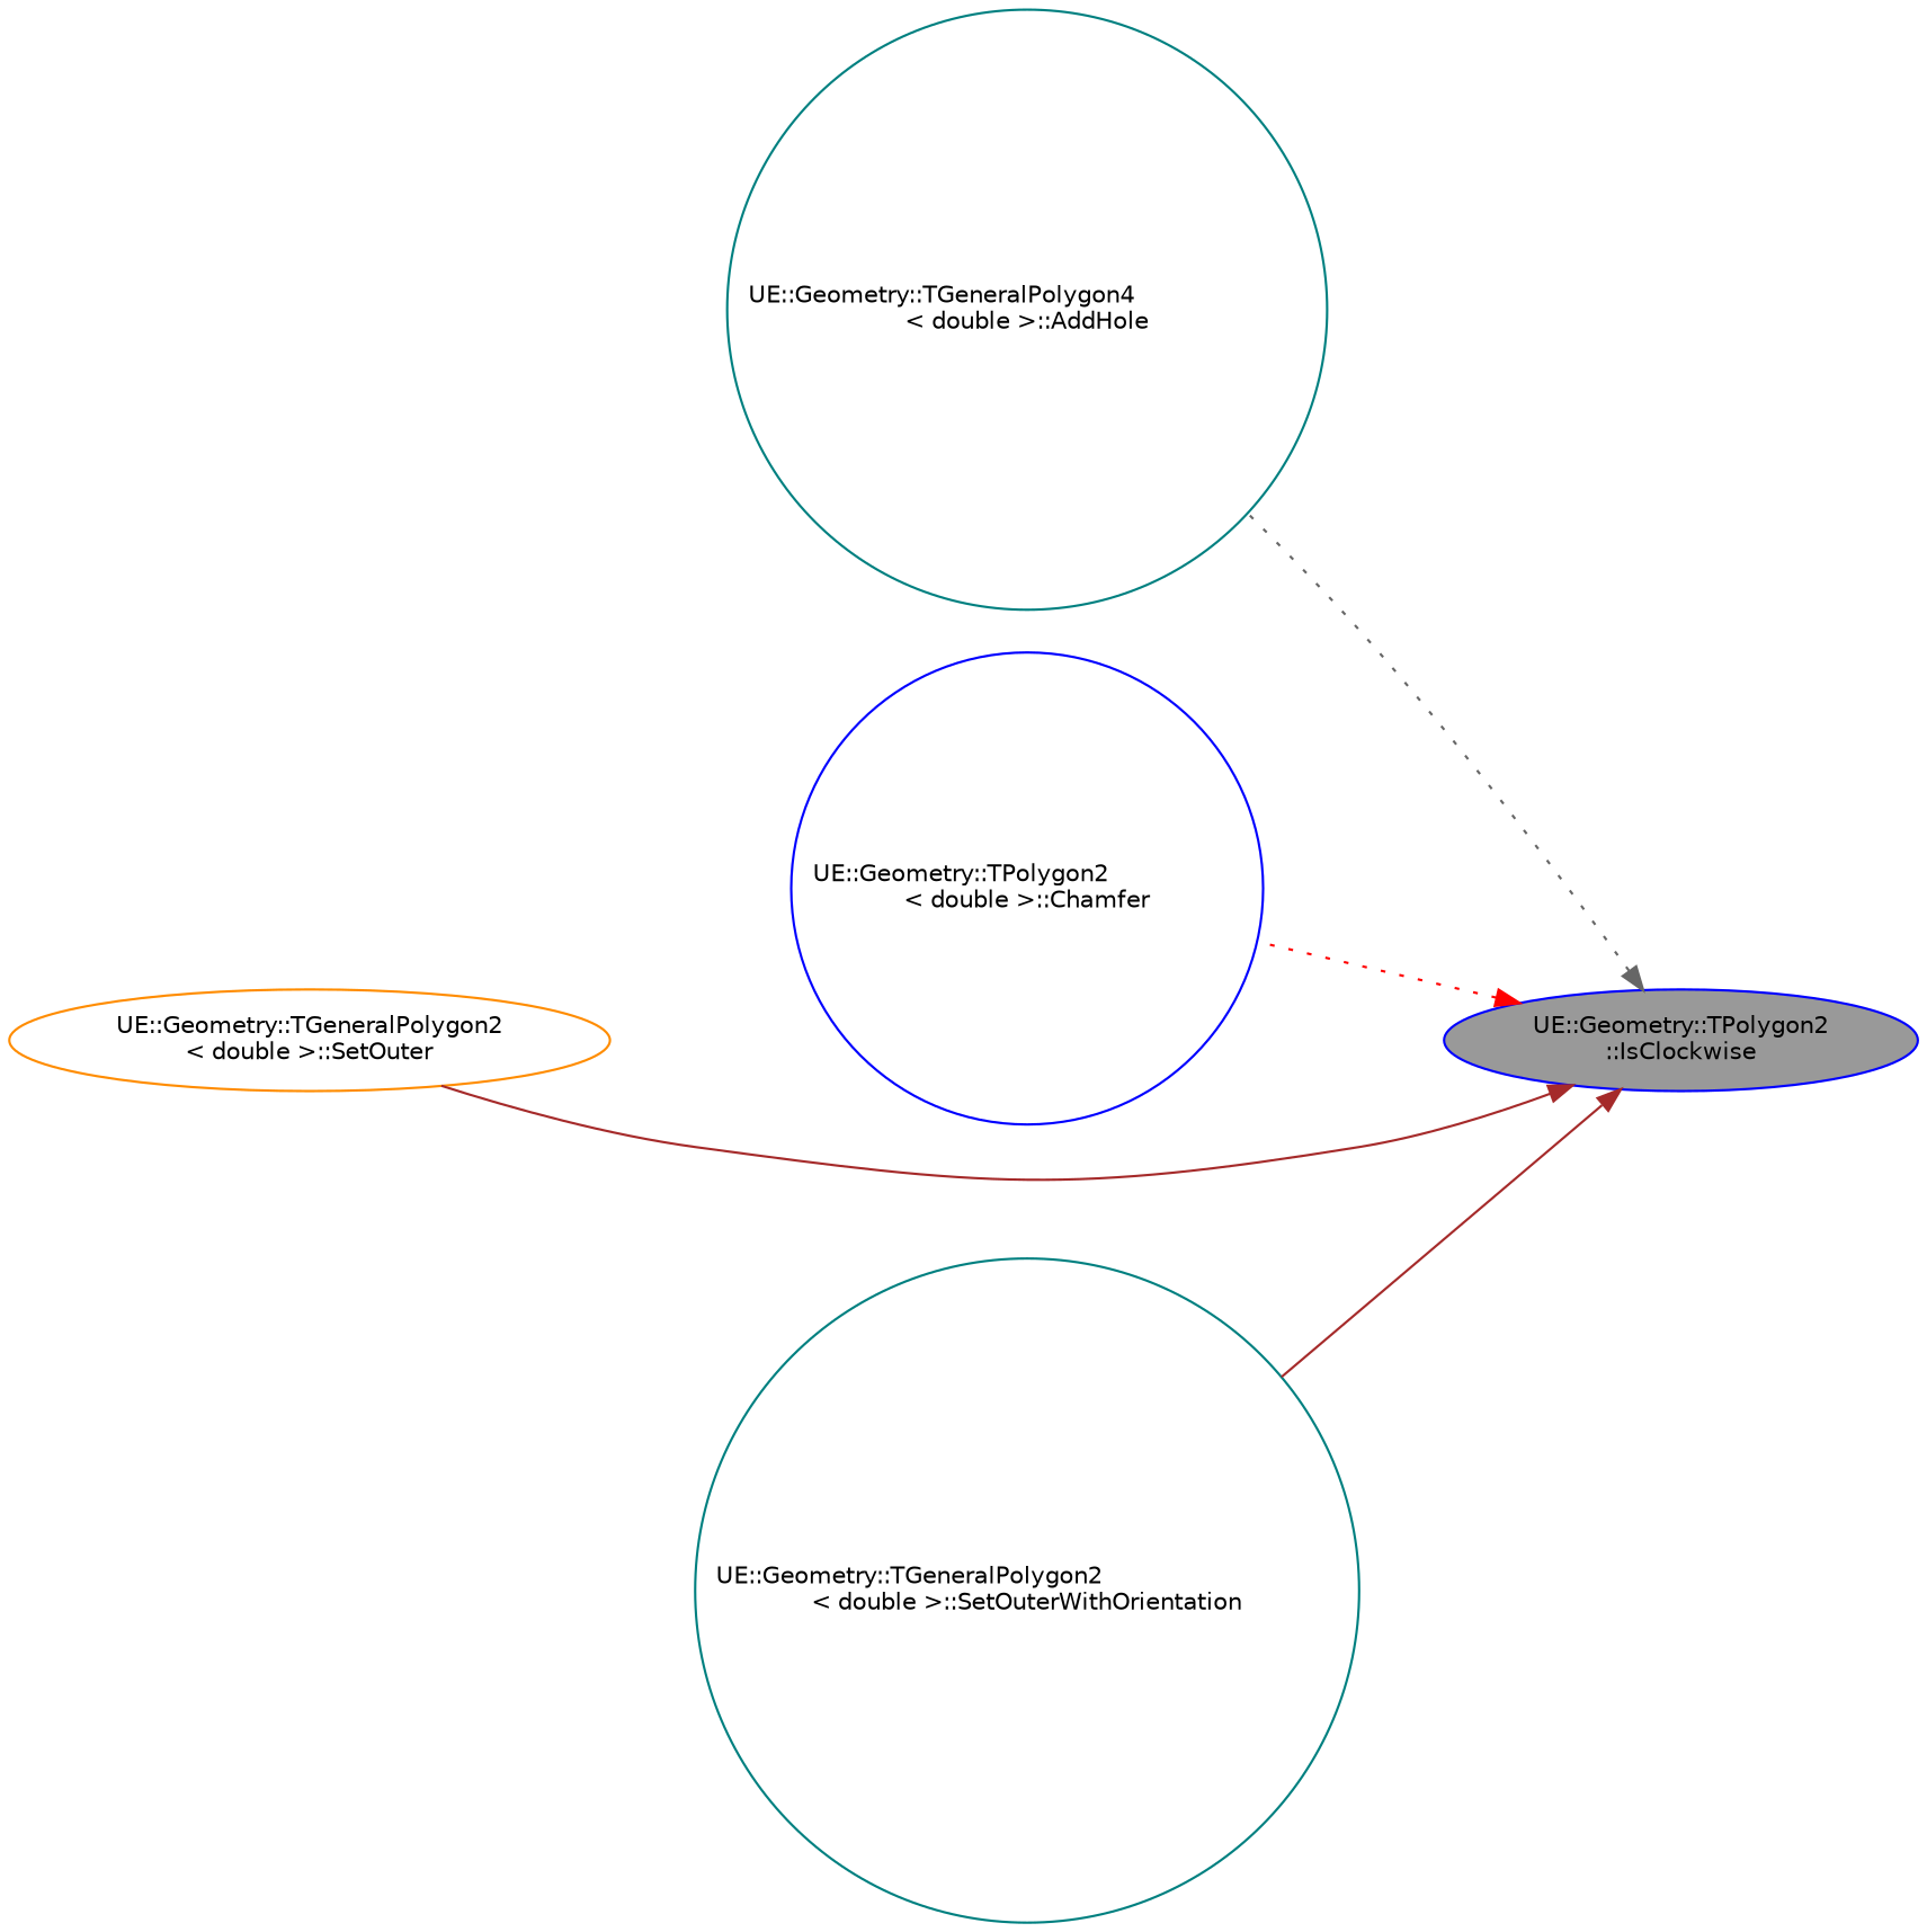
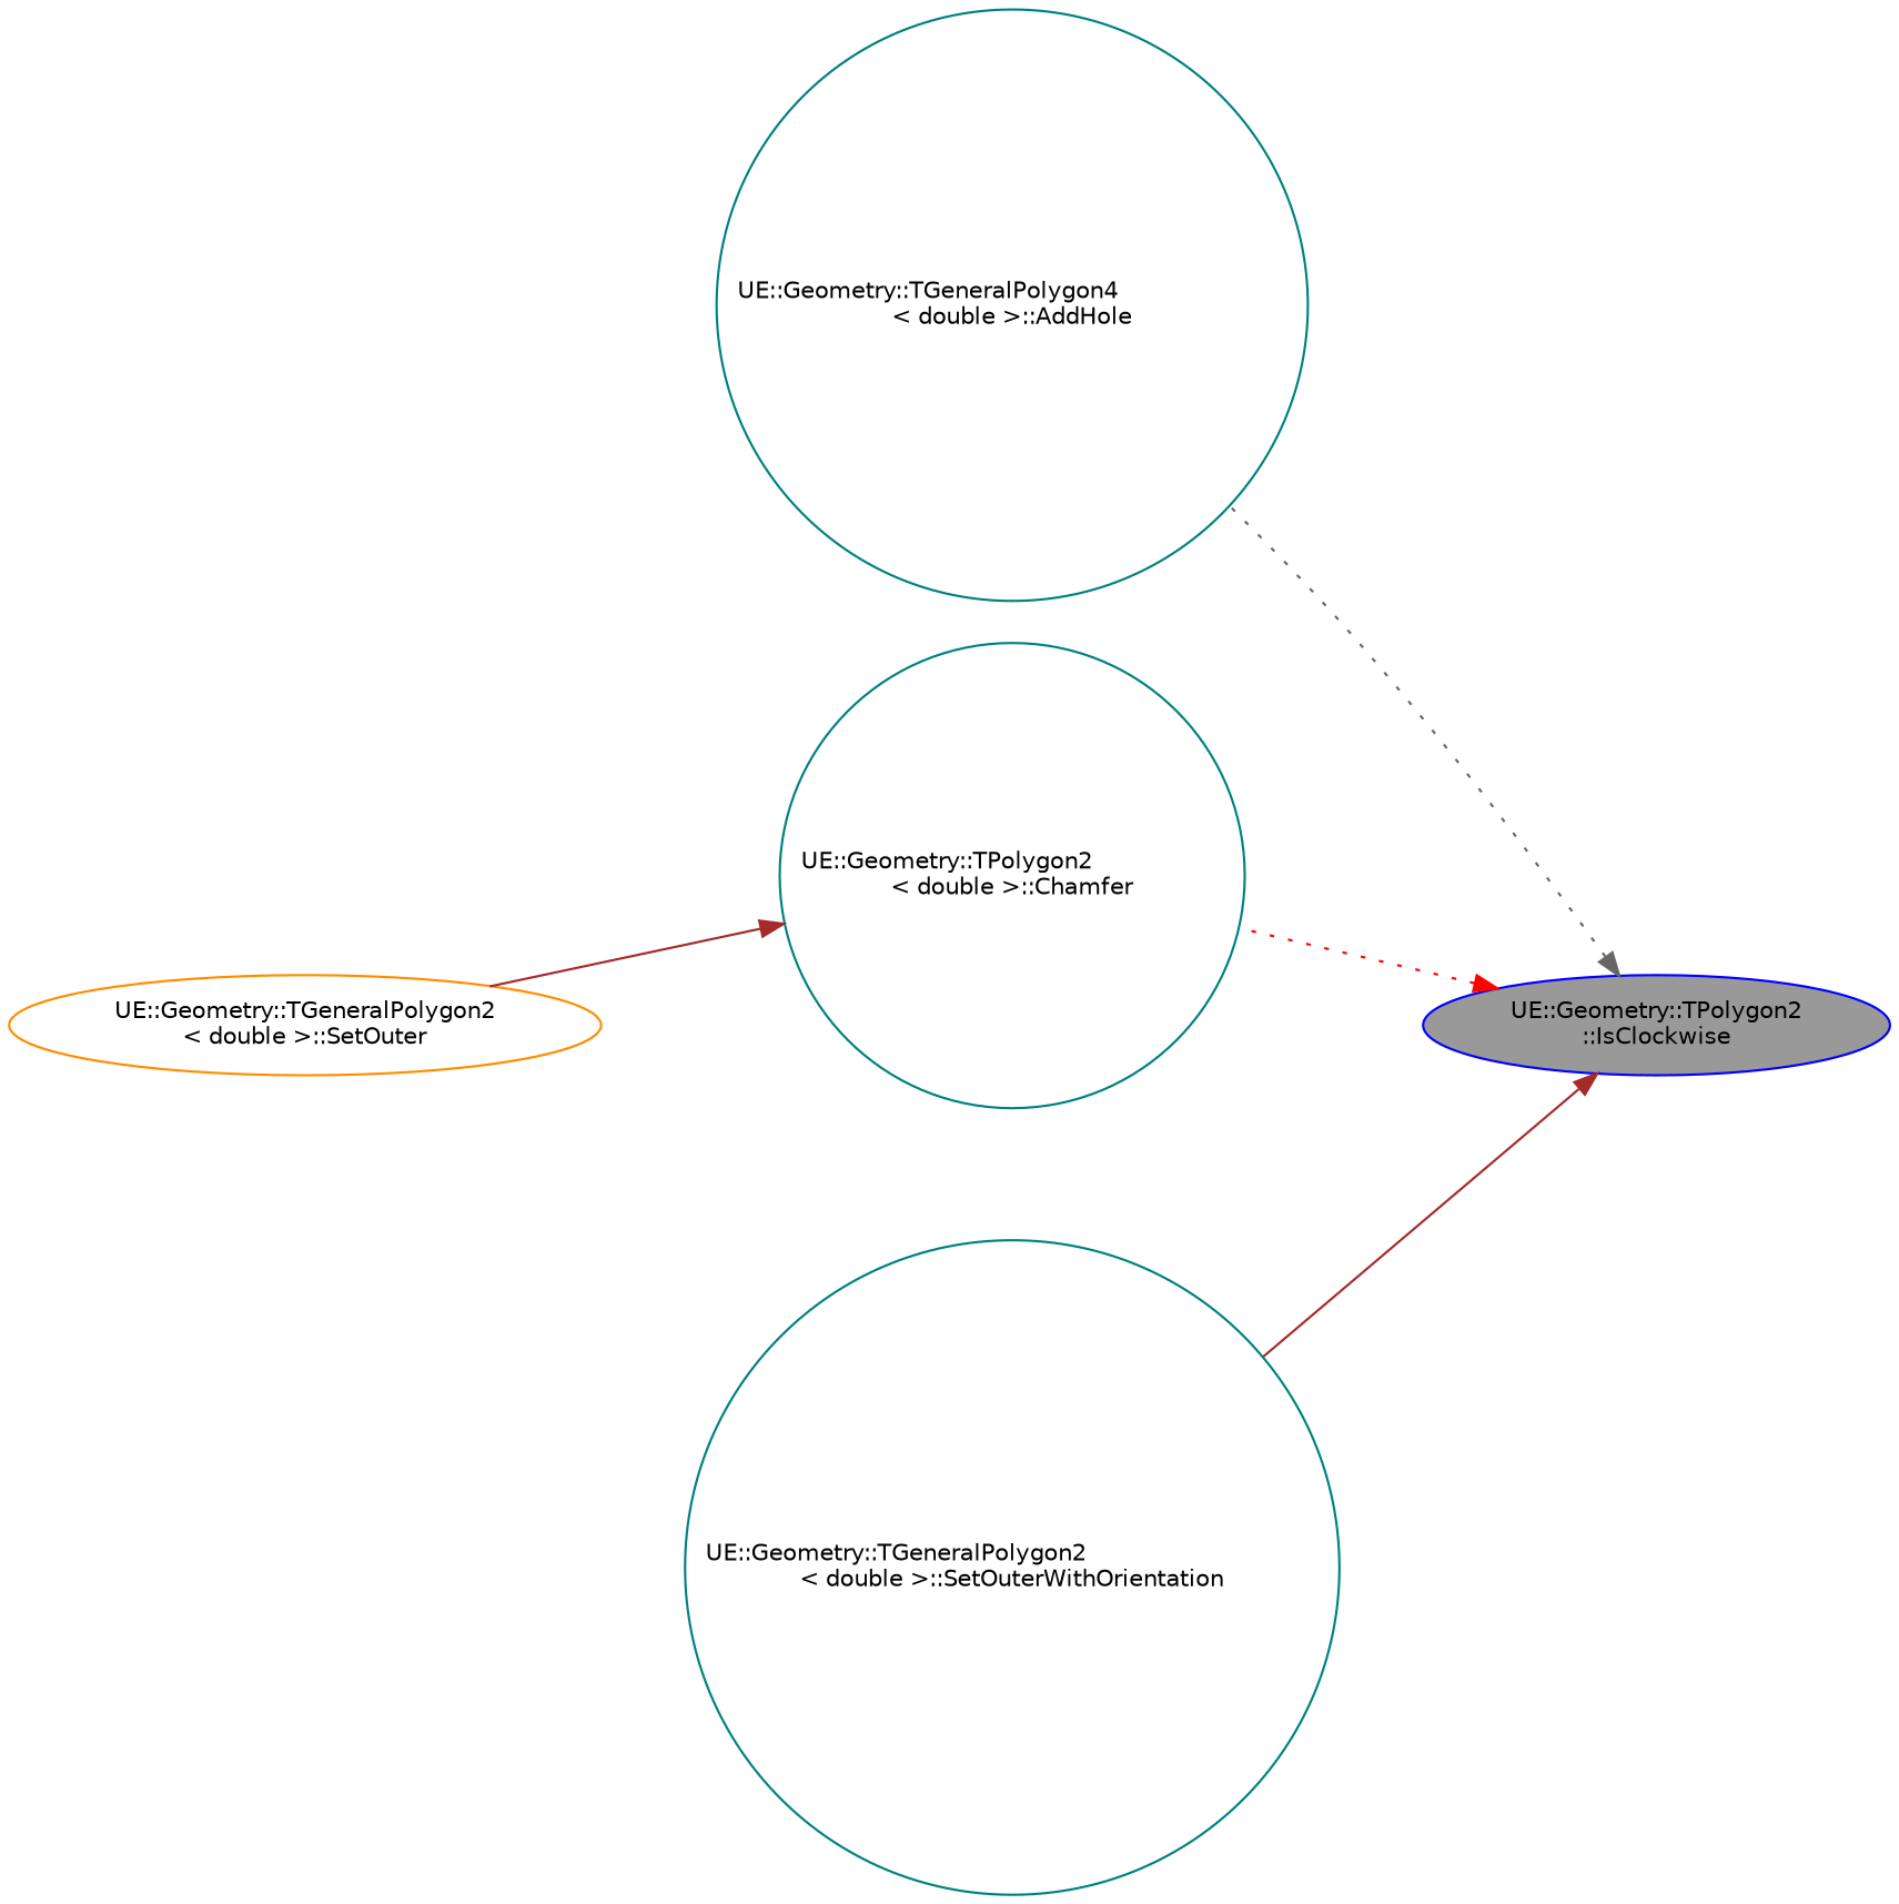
  digraph {
    rankdir=RL
    node [color=blue fillcolor=white fontname=Helvetica fontsize=10 shape=circle style=filled]
    edge [color=brown dir=back fontname=Helvetica fontsize=10 labelfontname=Helvetica labelfontsize=10 style=dotted]
    n1 [fillcolor=grey60 fontcolor=black height=0.2 label="UE::Geometry::TPolygon2\l::IsClockwise" shape=ellipse width=0.4]
    n2 [color=teal height=0.2 label="UE::Geometry::TGeneralPolygon4\l\< double \>::AddHole" width=0.4]
-   n3 [height=0.2 label="UE::Geometry::TPolygon2\l\< double \>::Chamfer" width=0.4]
+   n3 [color=teal height=0.2 label="UE::Geometry::TPolygon2\l\< double \>::Chamfer" width=0.4]
    n4 [color=darkorange height=0.2 label="UE::Geometry::TGeneralPolygon2\l\< double \>::SetOuter" shape=ellipse width=0.4]
    n5 [color=teal height=0.2 label="UE::Geometry::TGeneralPolygon2\l\< double \>::SetOuterWithOrientation" width=0.4]
    n1 -> n2 [color=gray40]
    n1 -> n3 [color=red]
-   n1 -> n4 [style=solid]
+   n3 -> n4 [style=solid]
    n1 -> n5 [style=solid]
  }
